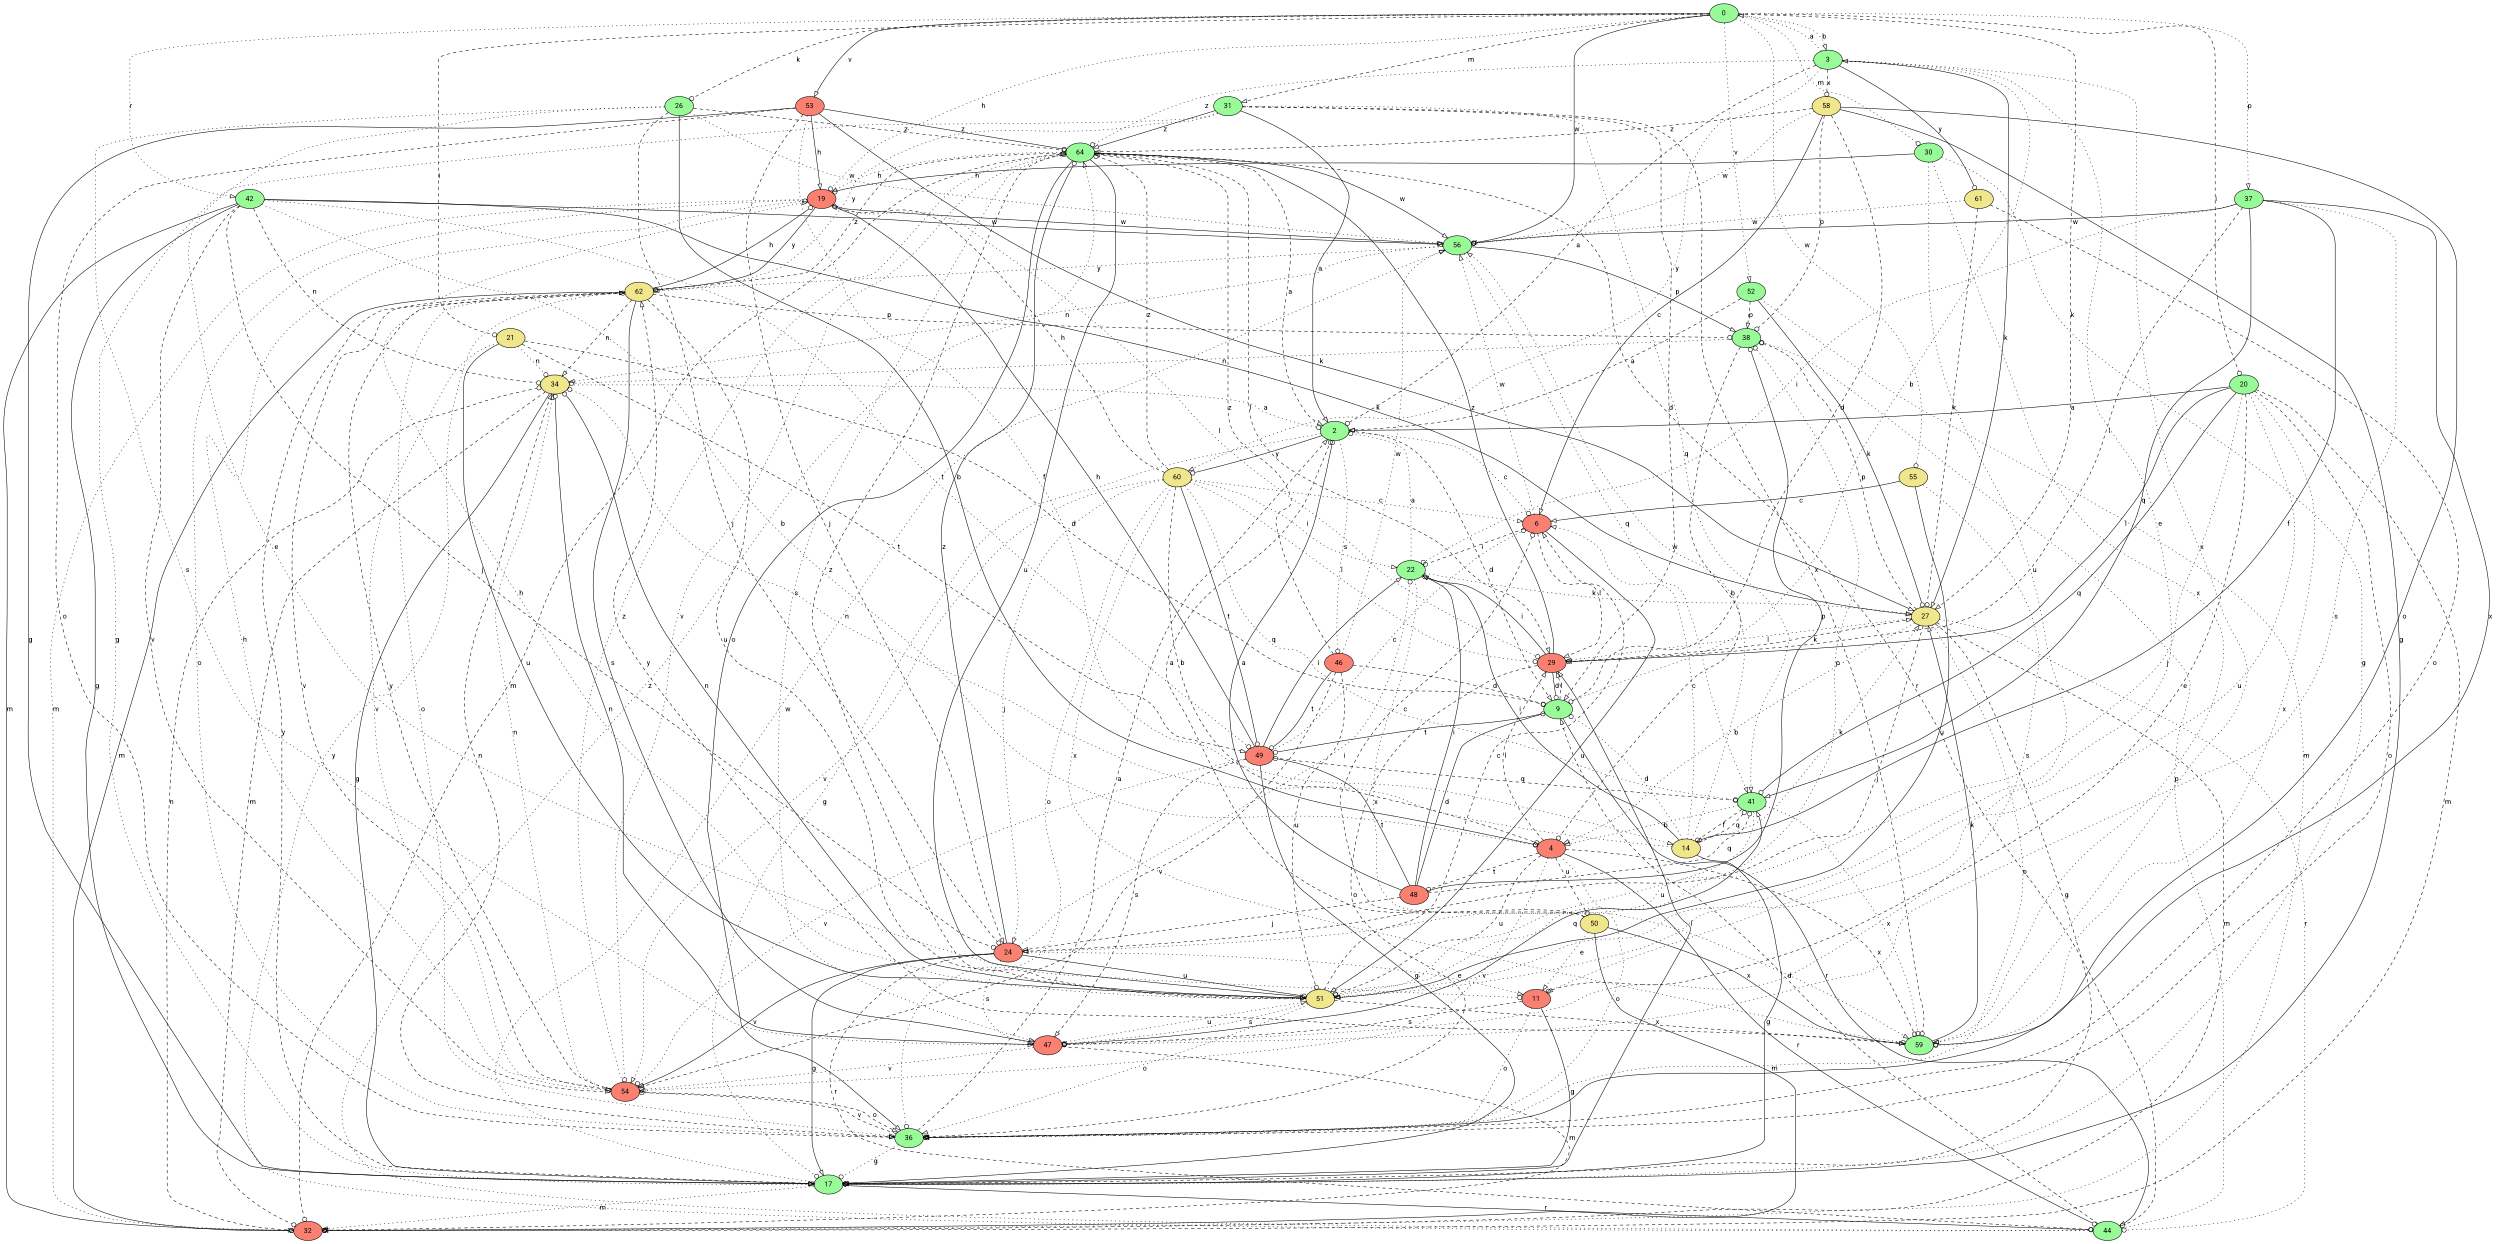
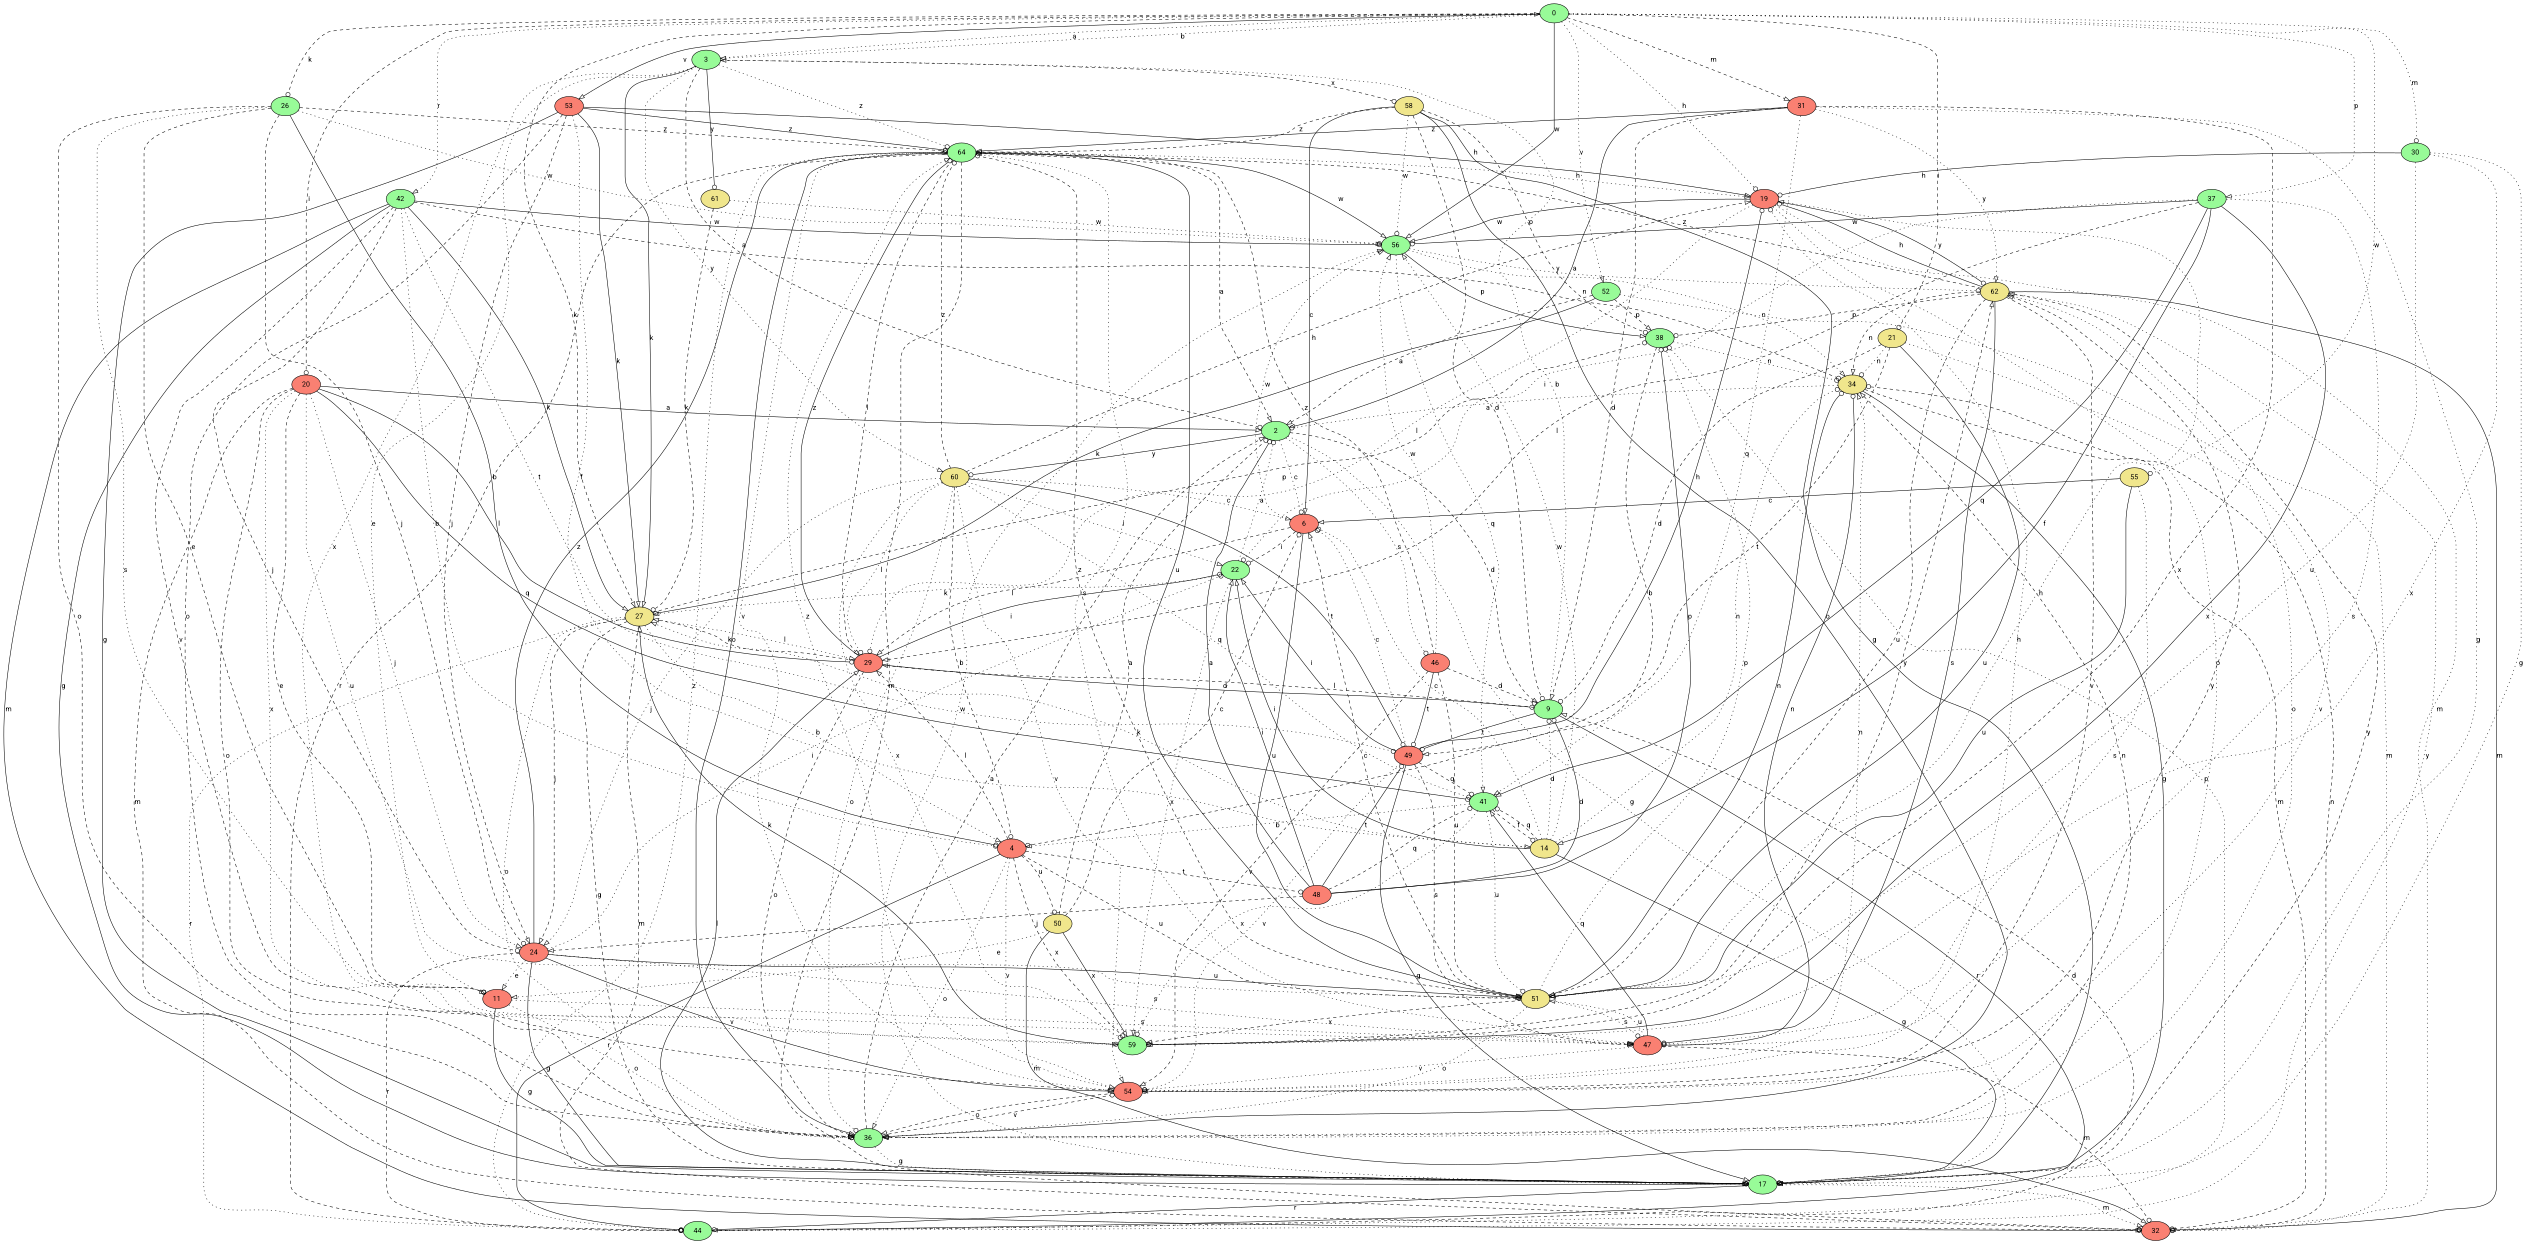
  strict digraph {
    fontname=Roboto
    node [fillcolor=palegreen fontname=Roboto style=filled]
    edge [arrowhead=onormal fontname=Roboto style=dotted]
    0
    3
    19 [fillcolor=salmon]
-   20
+   20 [fillcolor=salmon]
    21 [fillcolor=khaki]
    26
    27 [fillcolor=khaki]
    30
-   31
+   31 [fillcolor=salmon]
    37
    42
    52
    53 [fillcolor=salmon]
    55 [fillcolor=khaki]
    56
    2
    60 [fillcolor=khaki]
    11 [fillcolor=salmon]
    58 [fillcolor=khaki]
    59
    61 [fillcolor=khaki]
    64
    29 [fillcolor=salmon]
    36
    32 [fillcolor=salmon]
    62 [fillcolor=khaki]
    51 [fillcolor=khaki]
    41
    24 [fillcolor=salmon]
    9
    54 [fillcolor=salmon]
    49 [fillcolor=salmon]
    34 [fillcolor=khaki]
    4 [fillcolor=salmon]
    47 [fillcolor=salmon]
    17
    44
    38
    22
    14 [fillcolor=khaki]
    6 [fillcolor=salmon]
    46 [fillcolor=salmon]
    48 [fillcolor=salmon]
    50 [fillcolor=khaki]
    0 -> 3 [label=b]
    0 -> 19 [arrowhead=odot label=h]
    0 -> 20 [arrowhead=odot label=i style=dashed]
    0 -> 21 [arrowhead=odot label=i style=dashed]
    0 -> 26 [arrowhead=odot label=k style=dashed]
    0 -> 27 [label=k style=dashed]
    0 -> 30 [arrowhead=odot label=m]
    0 -> 31 [label=m style=dashed]
    0 -> 37 [label=p]
    0 -> 42 [label=r]
    0 -> 52 [label=v]
    0 -> 53 [label=v style=solid]
    0 -> 55 [arrowhead=odot label=w]
    0 -> 56 [label=w style=solid]
    3 -> 0 [label=a]
    3 -> 27 [label=k style=solid]
    3 -> 2 [arrowhead=odot label=a style=dashed]
    3 -> 60 [label=y]
    3 -> 11 [label=e]
    3 -> 58 [arrowhead=odot label=x style=dashed]
    3 -> 59 [label=x]
    3 -> 61 [arrowhead=odot label=y style=solid]
    3 -> 64 [arrowhead=odot label=z]
    19 -> 56 [label=w style=solid]
    19 -> 29 [arrowhead=odot label=l]
    19 -> 36 [label=o]
    19 -> 32 [label=m]
    19 -> 62 [arrowhead=odot label=y style=solid]
    20 -> 2 [label=a style=solid]
    20 -> 11 [arrowhead=odot label=e style=dashed]
    20 -> 59 [arrowhead=odot label=x]
    20 -> 29 [arrowhead=odot label=l style=solid]
    20 -> 36 [label=o style=dashed]
    20 -> 32 [label=m style=dashed]
    20 -> 51 [label=u]
    20 -> 41 [arrowhead=odot label=q style=solid]
    20 -> 24 [label=j]
    21 -> 51 [label=u style=solid]
    21 -> 9 [arrowhead=odot label=d style=dashed]
    21 -> 54 [arrowhead=odot label=v]
    21 -> 49 [label=t style=dashed]
    21 -> 34 [arrowhead=odot label=n]
    26 -> 56 [label=w]
-   26 -> 11 [arrowhead=odot label=e]
+   26 -> 11 [arrowhead=odot label=e style=dashed]
    26 -> 64 [arrowhead=odot label=z style=dashed]
-   61 -> 36 [label=o style=dashed]
+   26 -> 36 [label=o style=dashed]
    26 -> 24 [arrowhead=odot label=j style=dashed]
    26 -> 4 [arrowhead=odot label=b style=solid]
    26 -> 47 [label=s]
    27 -> 29 [label=l]
    27 -> 36 [arrowhead=odot label=o]
    27 -> 32 [arrowhead=odot label=m style=dashed]
    27 -> 24 [label=j style=dashed]
    27 -> 4 [label=b]
    27 -> 17 [arrowhead=odot label=g style=dashed]
    27 -> 44 [arrowhead=odot label=r]
    27 -> 38 [arrowhead=odot label=p style=dashed]
    30 -> 19 [arrowhead=odot label=h style=solid]
    30 -> 59 [label=x]
    30 -> 51 [label=u]
    30 -> 17 [label=g]
    31 -> 2 [label=a style=solid]
    31 -> 59 [arrowhead=odot label=x style=dashed]
    31 -> 64 [label=z style=solid]
    31 -> 62 [label=y]
    31 -> 41 [label=q]
    31 -> 9 [label=d style=dashed]
    31 -> 17 [label=g]
    37 -> 56 [arrowhead=odot label=w style=solid]
    37 -> 59 [arrowhead=odot label=x style=solid]
    37 -> 29 [label=l style=dashed]
    37 -> 41 [label=q style=solid]
    37 -> 47 [arrowhead=odot label=s]
    37 -> 22 [arrowhead=odot label=i]
    37 -> 14 [label=f style=solid]
    42 -> 27 [label=k style=solid]
    42 -> 56 [arrowhead=odot label=w style=solid]
    42 -> 32 [arrowhead=odot label=m style=solid]
    42 -> 24 [arrowhead=odot label=j style=dashed]
    42 -> 54 [label=v style=dashed]
    42 -> 49 [arrowhead=odot label=t]
    42 -> 34 [arrowhead=odot label=n style=dashed]
    42 -> 4 [arrowhead=odot label=b]
    42 -> 17 [label=g style=solid]
    52 -> 27 [arrowhead=odot label=k style=solid]
    52 -> 2 [label=a style=dashed]
    52 -> 32 [arrowhead=odot label=m]
    52 -> 38 [label=p style=dashed]
    53 -> 19 [label=h style=solid]
    53 -> 27 [label=k style=solid]
    53 -> 64 [arrowhead=odot label=z style=solid]
    53 -> 36 [label=o style=dashed]
    53 -> 24 [label=j style=dashed]
    53 -> 17 [arrowhead=odot label=g style=solid]
    53 -> 14 [label=f]
    55 -> 51 [label=u style=solid]
    55 -> 47 [arrowhead=odot label=s]
    55 -> 6 [label=c style=solid]
    56 -> 62 [arrowhead=odot label=y]
    56 -> 41 [label=q]
    56 -> 34 [label=n]
    56 -> 38 [label=p style=solid]
    2 -> 60 [arrowhead=odot label=y style=solid]
    2 -> 9 [label=d style=dashed]
    2 -> 17 [arrowhead=odot label=g]
    2 -> 6 [arrowhead=odot label=c]
    2 -> 46 [arrowhead=odot label=s]
    60 -> 19 [label=h style=dashed]
    60 -> 59 [arrowhead=odot label=x]
    60 -> 64 [arrowhead=odot label=z style=dashed]
    60 -> 29 [arrowhead=odot label=l]
    60 -> 36 [arrowhead=odot label=o]
    60 -> 41 [arrowhead=odot label=q]
    60 -> 24 [label=j]
    60 -> 54 [label=v]
    60 -> 49 [arrowhead=odot label=t style=solid]
    60 -> 4 [arrowhead=odot label=b style=dashed]
    60 -> 22 [label=i]
    60 -> 6 [label=c]
    11 -> 36 [arrowhead=odot label=o]
-   11 -> 47 [arrowhead=odot label=s style=dashed]
+   11 -> 47 [arrowhead=odot label=s]
    11 -> 17 [label=g style=solid]
    58 -> 56 [arrowhead=odot label=w]
    58 -> 64 [label=z style=dashed]
    58 -> 36 [label=o style=solid]
    58 -> 9 [arrowhead=odot label=d style=dashed]
    58 -> 17 [arrowhead=odot label=g style=solid]
    58 -> 38 [arrowhead=odot label=p style=dashed]
    58 -> 6 [label=c style=solid]
    59 -> 27 [label=k style=solid]
    59 -> 62 [label=y style=dashed]
    61 -> 27 [arrowhead=odot label=k style=dashed]
    61 -> 56 [arrowhead=odot label=w]
    64 -> 19 [label=h]
    64 -> 56 [label=w style=solid]
    64 -> 2 [label=a style=dashed]
    64 -> 29 [label=l style=dashed]
    64 -> 36 [label=o style=solid]
    64 -> 32 [arrowhead=odot label=m style=dashed]
    64 -> 51 [label=u style=solid]
    64 -> 54 [arrowhead=odot label=v]
    64 -> 47 [label=s]
    64 -> 44 [arrowhead=odot label=r style=dashed]
    29 -> 27 [label=k style=dashed]
    29 -> 64 [arrowhead=odot label=z style=solid]
    29 -> 36 [label=o style=dashed]
    29 -> 9 [arrowhead=odot label=d style=solid]
    29 -> 22 [arrowhead=odot label=i style=solid]
    36 -> 2 [label=a style=dashed]
    36 -> 54 [arrowhead=odot label=v style=dashed]
    36 -> 34 [label=n style=dashed]
    36 -> 17 [arrowhead=odot label=g]
    32 -> 34 [arrowhead=odot label=n style=dashed]
    62 -> 19 [arrowhead=odot label=h style=solid]
    62 -> 64 [arrowhead=odot label=z style=dashed]
    62 -> 36 [label=o]
    62 -> 32 [arrowhead=odot label=m style=solid]
    62 -> 51 [label=u style=dashed]
    62 -> 54 [label=v style=dashed]
    62 -> 34 [label=n style=dashed]
    62 -> 47 [arrowhead=odot label=s style=solid]
    62 -> 38 [arrowhead=odot label=p style=dashed]
    51 -> 19 [label=h]
    51 -> 59 [label=x style=dashed]
    51 -> 64 [arrowhead=odot label=z style=dashed]
    51 -> 36 [label=o]
    51 -> 34 [arrowhead=odot label=n style=solid]
    51 -> 47 [arrowhead=odot label=s]
    51 -> 38 [arrowhead=odot label=p]
    51 -> 6 [label=c style=dashed]
    41 -> 59 [arrowhead=odot label=x]
    41 -> 51 [arrowhead=odot label=u]
    41 -> 4 [label=b]
    41 -> 14 [arrowhead=odot label=f style=dashed]
    24 -> 11 [label=e]
    24 -> 64 [arrowhead=odot label=z style=solid]
    24 -> 51 [arrowhead=odot label=u style=solid]
    24 -> 54 [label=v style=solid]
    24 -> 47 [label=s]
    24 -> 17 [label=g style=solid]
    24 -> 44 [arrowhead=odot label=r style=dashed]
    24 -> 22 [arrowhead=odot label=i]
    9 -> 3 [label=b]
    9 -> 29 [label=l style=dashed]
    9 -> 49 [arrowhead=odot label=t style=solid]
    9 -> 44 [label=r style=solid]
    54 -> 19 [arrowhead=odot label=h]
    54 -> 64 [label=z]
    54 -> 36 [label=o style=dashed]
    54 -> 62 [label=y style=dashed]
    54 -> 34 [label=n]
    49 -> 19 [arrowhead=odot label=h style=solid]
    49 -> 41 [arrowhead=odot label=q style=dashed]
    49 -> 54 [arrowhead=odot label=v]
    49 -> 47 [label=s style=dashed]
    49 -> 17 [label=g style=solid]
    49 -> 22 [label=i style=solid]
    49 -> 6 [arrowhead=odot label=c]
    34 -> 2 [arrowhead=odot label=a]
    34 -> 32 [arrowhead=odot label=m style=dashed]
    34 -> 17 [label=g style=solid]
    4 -> 59 [arrowhead=odot label=x style=dashed]
    4 -> 29 [label=l style=dashed]
    4 -> 36 [label=o]
    4 -> 51 [arrowhead=odot label=u style=dashed]
    4 -> 54 [label=v]
    4 -> 44 [arrowhead=odot label=r style=solid]
    4 -> 48 [arrowhead=odot label=t style=dashed]
    4 -> 50 [arrowhead=odot label=u style=dashed]
    47 -> 32 [arrowhead=odot label=m style=dashed]
    47 -> 51 [label=u]
    47 -> 41 [label=q style=solid]
    47 -> 54 [arrowhead=odot label=v]
    47 -> 34 [arrowhead=odot label=n style=solid]
    17 -> 56 [label=w]
    17 -> 29 [label=l style=solid]
    17 -> 32 [label=m]
    17 -> 62 [arrowhead=odot label=y style=dashed]
    17 -> 44 [arrowhead=odot label=r style=solid]
    44 -> 64 [label=z]
    44 -> 62 [label=y]
    44 -> 9 [label=d style=dashed]
    44 -> 38 [arrowhead=odot label=p]
    38 -> 34 [arrowhead=odot label=n]
    38 -> 4 [arrowhead=odot label=b style=dashed]
    22 -> 27 [label=k]
    22 -> 2 [arrowhead=odot label=a]
    22 -> 59 [label=x]
    14 -> 27 [label=k]
    14 -> 56 [label=w]
    14 -> 41 [arrowhead=odot label=q style=dashed]
    14 -> 9 [arrowhead=odot label=d]
    14 -> 34 [arrowhead=odot label=n]
    14 -> 17 [arrowhead=odot label=g style=solid]
    14 -> 22 [label=i style=solid]
-   14 -> 6 [label=c]
+   14 -> 6 [arrowhead=odot label=c]
    6 -> 56 [label=w]
    6 -> 29 [label=l style=dashed]
    6 -> 51 [label=u style=solid]
    6 -> 22 [arrowhead=odot label=i style=dashed]
    46 -> 56 [label=w]
    46 -> 64 [label=z style=dashed]
    46 -> 51 [arrowhead=odot label=u style=dashed]
    46 -> 9 [arrowhead=odot label=d style=dashed]
    46 -> 54 [label=v style=dashed]
    46 -> 49 [arrowhead=odot label=t style=solid]
    48 -> 2 [arrowhead=odot label=a style=solid]
    48 -> 41 [arrowhead=odot label=q style=dashed]
    48 -> 24 [label=j style=dashed]
    48 -> 9 [arrowhead=odot label=d style=solid]
    48 -> 49 [arrowhead=odot label=t style=solid]
    48 -> 38 [arrowhead=odot label=p style=solid]
    48 -> 22 [label=i style=solid]
    50 -> 2 [arrowhead=odot label=a style=dashed]
    50 -> 11 [label=e]
    50 -> 59 [label=x style=solid]
    50 -> 32 [label=m style=solid]
    50 -> 6 [arrowhead=odot label=c style=dashed]
  }
